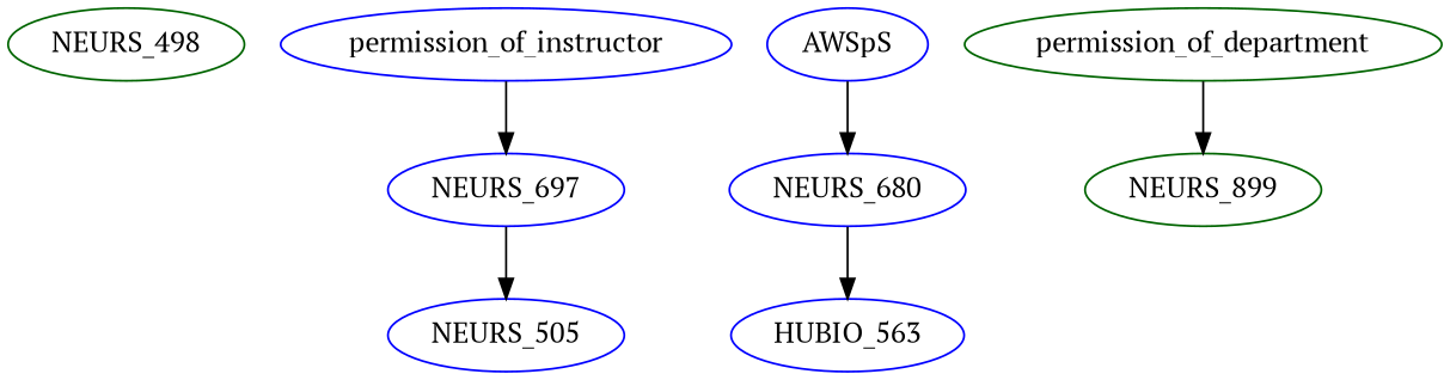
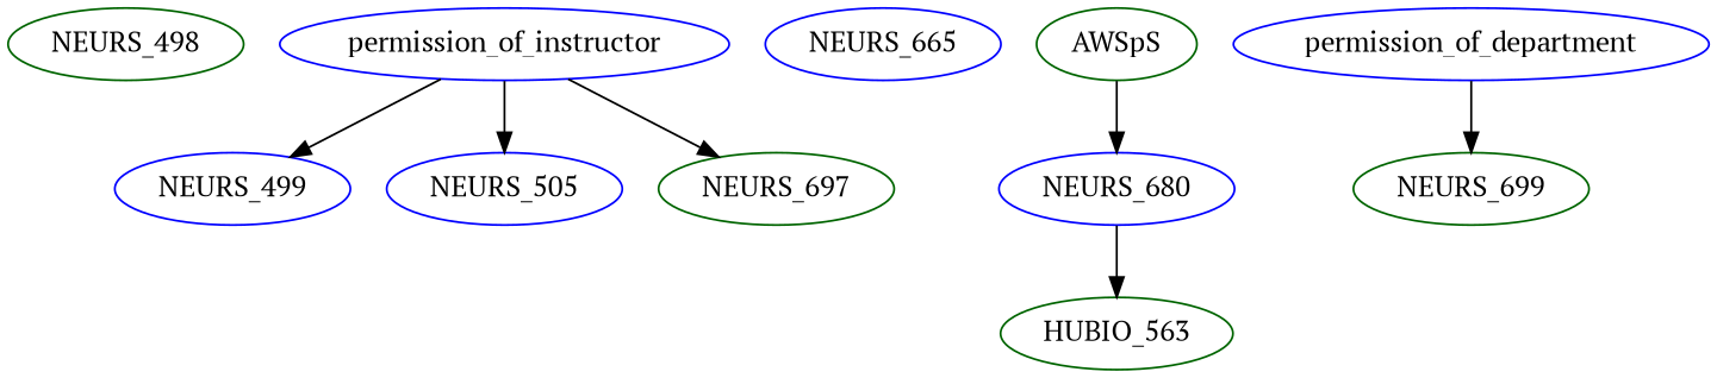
  digraph {
    fontname="PT Serif"
    node [color=blue fontname="PT Serif"]
    edge [color=black fontname="PT Serif"]
    NEURS_498 [color=darkgreen]
    permission_of_instructor
+   NEURS_499
    NEURS_505
-   NEURS_697
-   HUBIO_563
+   NEURS_697 [color=darkgreen]
+   NEURS_665
+   HUBIO_563 [color=darkgreen]
    NEURS_680
-   AWSpS
-   NEURS_699 [color=darkgreen label=NEURS_899]
-   permission_of_department [color=darkgreen]
-   NEURS_697 -> NEURS_505
+   AWSpS [color=darkgreen]
+   NEURS_699 [color=darkgreen]
+   permission_of_department
+   permission_of_instructor -> NEURS_499
+   permission_of_instructor -> NEURS_505
    permission_of_instructor -> NEURS_697
    NEURS_680 -> HUBIO_563
    AWSpS -> NEURS_680
    permission_of_department -> NEURS_699
  }
